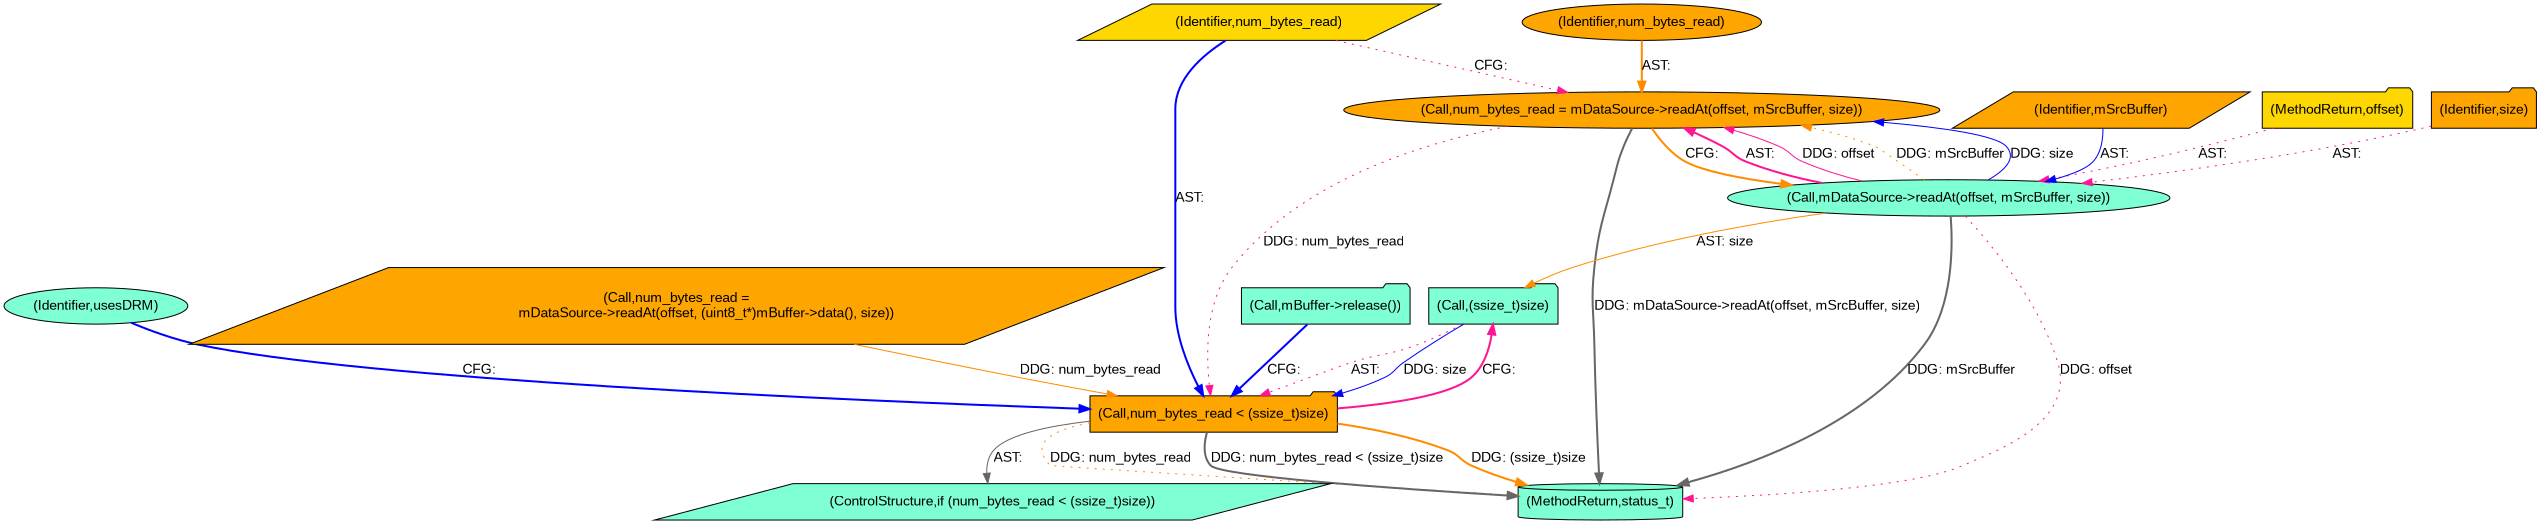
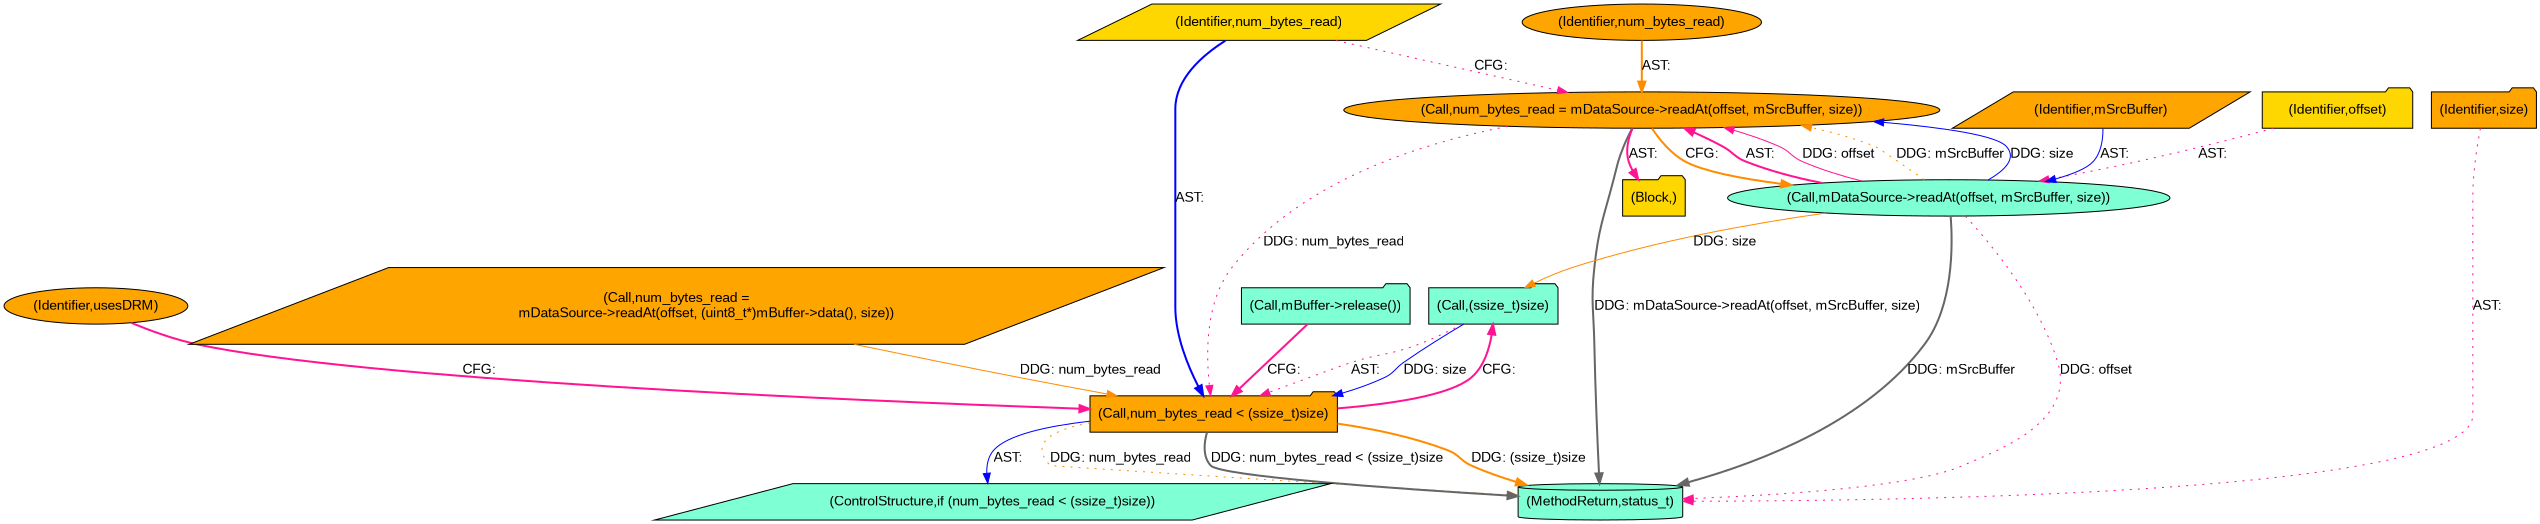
  digraph {
    fontname="Liberation Sans"
    node [fillcolor=orange fontname="Liberation Sans" shape=folder style=filled]
    edge [color=deeppink fontname="Liberation Sans" style=bold]
    n1 [label="(Call,num_bytes_read = mDataSource->readAt(offset, mSrcBuffer, size))" shape=ellipse]
    n2 [fillcolor=aquamarine label="(Call,mDataSource->readAt(offset, mSrcBuffer, size))" shape=ellipse]
    n3 [label="(Call,num_bytes_read < (ssize_t)size)"]
    n4 [fillcolor=aquamarine label="(MethodReturn,status_t)" shape=cylinder]
+   n5 [fillcolor=gold label="(Block,)"]
    n6 [fillcolor=aquamarine label="(Call,(ssize_t)size)"]
    n7 [fillcolor=aquamarine label="(ControlStructure,if (num_bytes_read < (ssize_t)size))" shape=parallelogram]
    n8 [label="(Identifier,size)"]
    n9 [fillcolor=gold label="(Identifier,num_bytes_read)" shape=parallelogram]
    n10 [fillcolor=aquamarine label="(Call,mBuffer->release())"]
-   n11 [fillcolor=aquamarine label="(Identifier,usesDRM)" shape=ellipse]
+   n11 [label="(Identifier,usesDRM)" shape=ellipse]
    n12 [label="(Call,num_bytes_read =\n                mDataSource->readAt(offset, (uint8_t*)mBuffer->data(), size))" shape=parallelogram]
    n13 [label="(Identifier,num_bytes_read)" shape=ellipse]
-   n14 [fillcolor=gold label="(MethodReturn,offset)"]
+   n14 [fillcolor=gold label="(Identifier,offset)"]
    n15 [label="(Identifier,mSrcBuffer)" shape=parallelogram]
    n1 -> n2 [color=darkorange label="CFG: "]
    n1 -> n3 [label="DDG: num_bytes_read" style=dotted]
    n1 -> n4 [color=gray40 label="DDG: mDataSource->readAt(offset, mSrcBuffer, size)"]
+   n1 -> n5 [label="AST: "]
    n2 -> n1 [label="AST: "]
    n2 -> n1 [label="DDG: offset" style=solid]
    n2 -> n1 [color=darkorange label="DDG: mSrcBuffer" style=dotted]
    n2 -> n1 [color=blue label="DDG: size" style=solid]
    n2 -> n4 [label="DDG: offset" style=dotted]
    n2 -> n4 [color=gray40 label="DDG: mSrcBuffer"]
-   n2 -> n6 [color=darkorange label="AST: size" style=solid]
+   n2 -> n6 [color=darkorange label="DDG: size" style=solid]
    n3 -> n4 [color=darkorange label="DDG: (ssize_t)size"]
    n3 -> n4 [color=darkorange label="DDG: num_bytes_read" style=dotted]
    n3 -> n4 [color=gray40 label="DDG: num_bytes_read < (ssize_t)size"]
    n3 -> n6 [label="CFG: "]
-   n3 -> n7 [color=gray40 label="AST: " style=solid]
+   n3 -> n7 [color=blue label="AST: " style=solid]
    n6 -> n3 [label="AST: " style=dotted]
    n6 -> n3 [color=blue label="DDG: size" style=solid]
-   n8 -> n2 [label="AST: " style=dotted]
+   n8 -> n4 [label="AST: " style=dotted]
    n9 -> n1 [label="CFG: " style=dotted]
    n9 -> n3 [color=blue label="AST: "]
-   n10 -> n3 [color=blue label="CFG: "]
-   n11 -> n3 [color=blue label="CFG: "]
+   n10 -> n3 [label="CFG: "]
+   n11 -> n3 [label="CFG: "]
    n12 -> n3 [color=darkorange label="DDG: num_bytes_read" style=solid]
    n13 -> n1 [color=darkorange label="AST: "]
    n14 -> n2 [label="AST: " style=dotted]
    n15 -> n2 [color=blue label="AST: " style=solid]
  }
